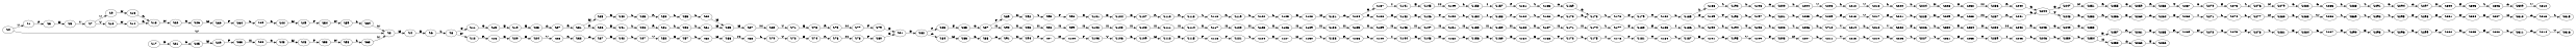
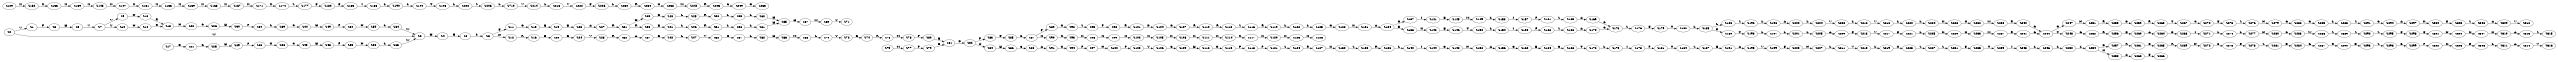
  strict digraph {
    rankdir=LR
    S0
    S1
    S2
    S3
    S4
    S5
    S6
    S7
    S8
    S9
    S10
    S11
    S12
    S13
    S14
    S15
    S16
    S18
    S19
    S20
    S17
    S21
    S22
    S23
    S24
    S25
    S26
    S27
    S28
    S29
    S30
    S31
    S32
    S33
    S34
    S35
    S36
    S37
    S38
    S39
    S40
    S41
    S42
    S43
    S44
    S45
    S46
    S47
    S48
    S49
    S50
    S51
    S52
    S53
    S54
    S55
    S56
    S57
    S58
    S59
    S60
    S61
    S62
    S63
    S64
    S65
    S66
    S67
    S68
    S69
    S70
    S71
    S72
-   S73
    S74
    S75
    S76
    S77
    S78
    S79
    S80
    S81
    S82
    S83
    S84
    S85
    S86
    S87
    S88
    S89
    S90
    S91
    S92
    S93
    S94
    S95
    S96
    S97
    S98
    S99
    S100
    S101
    S102
    S103
    S104
    S105
    S106
    S107
    S108
    S109
    S110
    S111
    S112
    S113
    S114
    S115
    S116
    S117
    S118
    S119
    S120
    S121
    S122
    S123
    S124
    S125
    S126
    S127
    S128
    S129
    S130
    S131
    S132
    S133
    S134
    S135
    S136
    S137
    S138
    S139
    S140
    S141
    S142
    S143
    S144
    S145
    S146
    S147
    S148
    S149
    S150
    S151
    S152
    S153
    S154
    S155
    S156
    S157
    S158
    S159
    S160
    S161
    S162
    S163
    S164
    S165
    S166
    S167
    S168
    S169
    S170
    S171
    S172
    S173
    S174
    S175
    S176
    S177
    S178
    S179
    S180
    S181
    S182
    S183
    S184
    S185
    S186
    S187
    S188
    S189
    S190
    S191
    S192
    S193
    S194
    S195
    S196
    S197
    S198
    S199
    S200
    S201
    S202
    S203
    S204
    S205
    S206
    S207
    S208
    S209
    n211 [label=S710]
    S211
    S212
    S213
    S214
    S215
    S216
    S217
    S218
    S219
    S220
    S221
    S222
    S223
    S224
    S225
    S226
    S227
    S228
    S229
    S230
    S231
    S232
    S233
    S234
    S235
    S236
    S237
    S238
    S239
    S240
    S241
    S242
    S243
    S244
    S245
    S246
    S247
    S248
    S249
    S250
    S251
    S252
    S253
    S254
    S255
    S256
    S257
    S258
    S259
    S260
    S261
    S262
    S263
    S264
    S265
    S266
    S267
    S268
    S269
    S270
    S271
    S272
    S273
    S274
    S275
    S276
    S277
    S278
    S279
    S280
    S281
    S282
    S283
    S284
    S285
    S286
    S287
    S288
    n290 [label=S589]
    S290
    S291
    S292
    S293
    S294
    S295
    S296
    S297
    S298
    S299
    S300
    S301
    S302
    S303
    S304
    S305
    S306
    S307
    S308
    S309
    S310
    S311
    S312
    S313
    S314
    S315
    S316
    S0 -> S1 [label=V]
    S0 -> S2 [label=W]
    S1 -> S3 [label=P]
    S2 -> S4 [label=H]
    S3 -> S5 [label=H]
    S4 -> S6 [label=E]
    S5 -> S7 [label=V]
    S6 -> S8 [label=L]
    S7 -> S9 [label=V]
    S7 -> S10 [label=Y]
    S8 -> S11 [label=F]
    S8 -> S12 [label=N]
    S9 -> S13 [label=N]
    S10 -> S14 [label=N]
    S11 -> S15 [label=Q]
    S12 -> S16 [label=R]
    S13 -> S18 [label=R]
    S14 -> S18 [label=R]
    S15 -> S19 [label=E]
    S16 -> S20 [label=E]
    S18 -> S22 [label=N]
    S19 -> S23 [label=E]
    S20 -> S24 [label=E]
    S17 -> S21 [label=D]
    S21 -> S25 [label=C]
    S22 -> S26 [label=C]
    S23 -> S27 [label=A]
    S24 -> S28 [label=V]
    S25 -> S29 [label=H]
    S26 -> S30 [label=H]
    S27 -> S31 [label=R]
    S28 -> S32 [label=R]
    S29 -> S33 [label=P]
    S30 -> S34 [label=P]
    S31 -> S35 [label=H]
    S31 -> S36 [label=R]
    S32 -> S37 [label=A]
    S33 -> S38 [label=K]
    S34 -> S39 [label=L]
    S35 -> S40 [label=E]
    S36 -> S41 [label=E]
    S37 -> S42 [label=E]
    S38 -> S43 [label=C]
    S39 -> S44 [label=C]
    S40 -> S45 [label=L]
    S41 -> S46 [label=L]
    S42 -> S47 [label=L]
    S43 -> S48 [label=H]
    S44 -> S49 [label=H]
    S45 -> S50 [label=R]
    S46 -> S51 [label=R]
    S47 -> S52 [label=V]
    S48 -> S53 [label=P]
    S49 -> S54 [label=P]
    S50 -> S55 [label=L]
    S51 -> S56 [label=L]
    S52 -> S57 [label=Q]
    S53 -> S58 [label=N]
    S54 -> S59 [label=N]
    S55 -> S60 [label=L]
    S56 -> S61 [label=L]
    S57 -> S62 [label=L]
    S58 -> S63 [label=L]
    S59 -> S64 [label=L]
    S60 -> S65 [label=H]
    S61 -> S65 [label=H]
    S62 -> S66 [label=H]
    S63 -> S2 [label=W]
    S64 -> S2 [label=W]
    S65 -> S67 [label=H]
    S66 -> S68 [label=M]
    S67 -> S69 [label=M]
    S68 -> S70 [label=L]
    S69 -> S71 [label=Y]
    S70 -> S72 [label=Y]
-   S71 -> S73 [label=E]
    S72 -> S74 [label=E]
-   S73 -> S75 [label=R]
    S74 -> S76 [label=R]
    S75 -> S77 [label=M]
    S76 -> S78 [label=M]
    S77 -> S79 [label=P]
    S78 -> S80 [label=P]
    S79 -> S81 [label=E]
    S80 -> S81 [label=E]
    S81 -> S82 [label=D]
    S82 -> S83 [label=P]
    S82 -> S84 [label=A]
    S83 -> S85 [label=F]
    S84 -> S86 [label=H]
    S85 -> S87 [label=G]
    S86 -> S88 [label=G]
    S87 -> S89 [label=P]
    S87 -> S90 [label=X]
    S88 -> S91 [label=A]
    S89 -> S92 [label=K]
    S90 -> S93 [label=X]
    S91 -> S94 [label=K]
    S92 -> S95 [label=S]
    S93 -> S96 [label=X]
    S94 -> S97 [label=P]
    S95 -> S98 [label=P]
    S96 -> S99 [label=X]
    S97 -> S100 [label=N]
    S98 -> S101 [label=R]
    S99 -> S102 [label=X]
    S100 -> S103 [label=P]
    S101 -> S104 [label=D]
    S102 -> S105 [label=X]
    S103 -> S106 [label=Y]
    S104 -> S107 [label=Q]
    S105 -> S108 [label=X]
    S106 -> S109 [label=G]
    S107 -> S110 [label=R]
    S108 -> S111 [label=X]
    S109 -> S112 [label=H]
    S110 -> S113 [label=R]
    S111 -> S114 [label=X]
    S112 -> S115 [label=D]
    S113 -> S116 [label=S]
    S114 -> S117 [label=X]
    S115 -> S118 [label=P]
    S116 -> S119 [label=R]
    S117 -> S120 [label=X]
    S118 -> S121 [label=P]
    S119 -> S122 [label=L]
    S120 -> S123 [label=X]
    S121 -> S124 [label=S]
    S122 -> S125 [label=L]
    S123 -> S126 [label=X]
    S124 -> S127 [label=R]
    S125 -> S128 [label=Q]
-   S126 -> S129 [label=X]
    S127 -> S130 [label=K]
    S128 -> S131 [label=K]
    S129 -> S132 [label=X]
    S130 -> S133 [label=S]
    S131 -> S134 [label=A]
    S132 -> S135 [label=X]
    S133 -> S136 [label=R]
    S134 -> S137 [label=Q]
    S134 -> S138 [label=E]
    S135 -> S139 [label=X]
    S136 -> S140 [label=L]
    S137 -> S141 [label=I]
    S138 -> S142 [label=K]
    S139 -> S143 [label=X]
    S140 -> S144 [label=I]
    S141 -> S145 [label=E]
    S142 -> S146 [label=E]
    S143 -> S147 [label=X]
    S144 -> S148 [label=Q]
    S145 -> S149 [label=M]
    S146 -> S150 [label=T]
    S147 -> S151 [label=X]
    S148 -> S152 [label=N]
    S149 -> S153 [label=L]
    S150 -> S154 [label=L]
    S151 -> S155 [label=X]
    S152 -> S156 [label=A]
    S153 -> S157 [label=I]
    S154 -> S158 [label=I]
    S155 -> S159 [label=X]
    S156 -> S160 [label=Q]
    S157 -> S161 [label=P]
    S158 -> S162 [label=P]
    S159 -> S163 [label=X]
    S160 -> S164 [label=E]
    S161 -> S165 [label=S]
    S162 -> S166 [label=S]
    S163 -> S167 [label=X]
    S164 -> S168 [label=Q]
    S165 -> S169 [label=A]
    S166 -> S170 [label=A]
    S167 -> S171 [label=X]
    S168 -> S172 [label=T]
    S169 -> S173 [label=G]
    S170 -> S173 [label=G]
    S171 -> S174 [label=X]
    S172 -> S175 [label=L]
    S173 -> S176 [label=S]
    S174 -> S177 [label=S]
    S175 -> S178 [label=I]
    S176 -> S179 [label=F]
    S177 -> S180 [label=F]
    S178 -> S181 [label=P]
    S179 -> S182 [label=T]
    S180 -> S183 [label=F]
    S181 -> S184 [label=T]
    S182 -> S185 [label=L]
    S183 -> S186 [label=I]
    S184 -> S187 [label=S]
    S185 -> S188 [label=L]
    S185 -> S189 [label=F]
    S186 -> S190 [label=L]
    S187 -> S191 [label=E]
    S188 -> S192 [label=S]
    S189 -> S193 [label=T]
    S190 -> S194 [label=L]
    S191 -> S195 [label=A]
    S192 -> S196 [label=L]
    S193 -> S197 [label=L]
    S194 -> S198 [label=T]
    S195 -> S199 [label=V]
    S196 -> S200 [label=A]
    S197 -> S201 [label=L]
    S198 -> S202 [label=L]
    S199 -> S203 [label=F]
    S200 -> S204 [label=L]
    S201 -> S205 [label=L]
    S202 -> S206 [label=S]
    S203 -> S207 [label=N]
    S204 -> S208 [label=V]
    S205 -> S209 [label=A]
    S206 -> n211 [label=L]
    S207 -> S211 [label=L]
    S208 -> S212 [label=L]
    S209 -> S213 [label=F]
    n211 -> S214 [label=V]
    S211 -> S215 [label=V]
    S212 -> S216 [label=V]
    S213 -> S217 [label=V]
    S214 -> S218 [label=L]
    S215 -> S219 [label=L]
    S216 -> S220 [label=L]
    S217 -> S221 [label=F]
    S218 -> S222 [label=V]
    S219 -> S223 [label=K]
    S220 -> S224 [label=L]
    S221 -> S225 [label=L]
    S222 -> S226 [label=F]
    S223 -> S227 [label=S]
    S224 -> S228 [label=K]
    S225 -> S229 [label=K]
    S226 -> S230 [label=L]
    S227 -> S231 [label=S]
    S228 -> S232 [label=K]
    S229 -> S233 [label=K]
    S230 -> S234 [label=R]
    S231 -> S235 [label=F]
    S232 -> S236 [label=M]
    S233 -> S237 [label=M]
    S234 -> S238 [label=K]
    S235 -> S239 [label=T]
    S236 -> S240 [label=R]
    S237 -> S241 [label=R]
    S238 -> S242 [label=M]
    S239 -> S243 [label=I]
    S240 -> S244 [label=G]
    S241 -> S244 [label=G]
    S242 -> S245 [label=R]
    S243 -> S246 [label=L]
    S244 -> S247 [label=Q]
    S244 -> S248 [label=T]
    S245 -> S249 [label=G]
    S246 -> S250 [label=L]
    S247 -> S251 [label=N]
    S248 -> S252 [label=G]
    S249 -> S253 [label=Q]
    S250 -> S254 [label=L]
    S251 -> S255 [label=R]
    S252 -> S256 [label=R]
    S254 -> S257 [label=D]
    S254 -> S258 [label=K]
    S255 -> S259 [label=Q]
    S256 -> S260 [label=E]
    S257 -> S261 [label=R]
    S258 -> S262 [label=A]
    S259 -> S263 [label=R]
    S260 -> S264 [label=A]
    S261 -> S265 [label=Q]
    S262 -> S266 [label=F]
    S263 -> S267 [label=T]
    S264 -> S268 [label=Q]
    S265 -> S269 [label=R]
    S267 -> S270 [label=C]
    S268 -> S271 [label=I]
    S269 -> S272 [label=N]
    S270 -> S273 [label=F]
    S271 -> S274 [label=L]
    S272 -> S275 [label=C]
    S273 -> S276 [label=S]
    S274 -> S277 [label=L]
    S275 -> S278 [label=F]
    S276 -> S279 [label=N]
    S277 -> S280 [label=N]
    S278 -> S281 [label=S]
    S279 -> S282 [label=G]
    S280 -> S283 [label=C]
    S281 -> S284 [label=D]
    S282 -> S285 [label=G]
    S283 -> S286 [label=W]
    S284 -> S287 [label=G]
    S285 -> S288 [label=L]
    S286 -> n290 [label=S]
    S287 -> S290 [label=R]
    S288 -> S291 [label=S]
    n290 -> S292 [label=S]
    S290 -> S293 [label=D]
    S291 -> S294 [label=G]
    S292 -> S295 [label=S]
    S293 -> S296 [label=S]
    S294 -> S297 [label=A]
    S295 -> S298 [label=F]
    S296 -> S299 [label=G]
    S297 -> S300 [label=K]
    S298 -> S301 [label=F]
    S299 -> S302 [label=P]
    S300 -> S303 [label=F]
    S301 -> S304 [label=N]
    S302 -> S305 [label=K]
    S303 -> S306 [label=S]
    S304 -> S307 [label=K]
    S305 -> S308 [label=F]
    S306 -> S309 [label=A]
    S307 -> S310 [label=K]
    S308 -> S311 [label=L]
    S309 -> S312 [label=V]
    S310 -> S313 [label=A]
    S311 -> S314 [label=A]
    S313 -> S315 [label=S]
    S314 -> S316 [label=V]
  }
